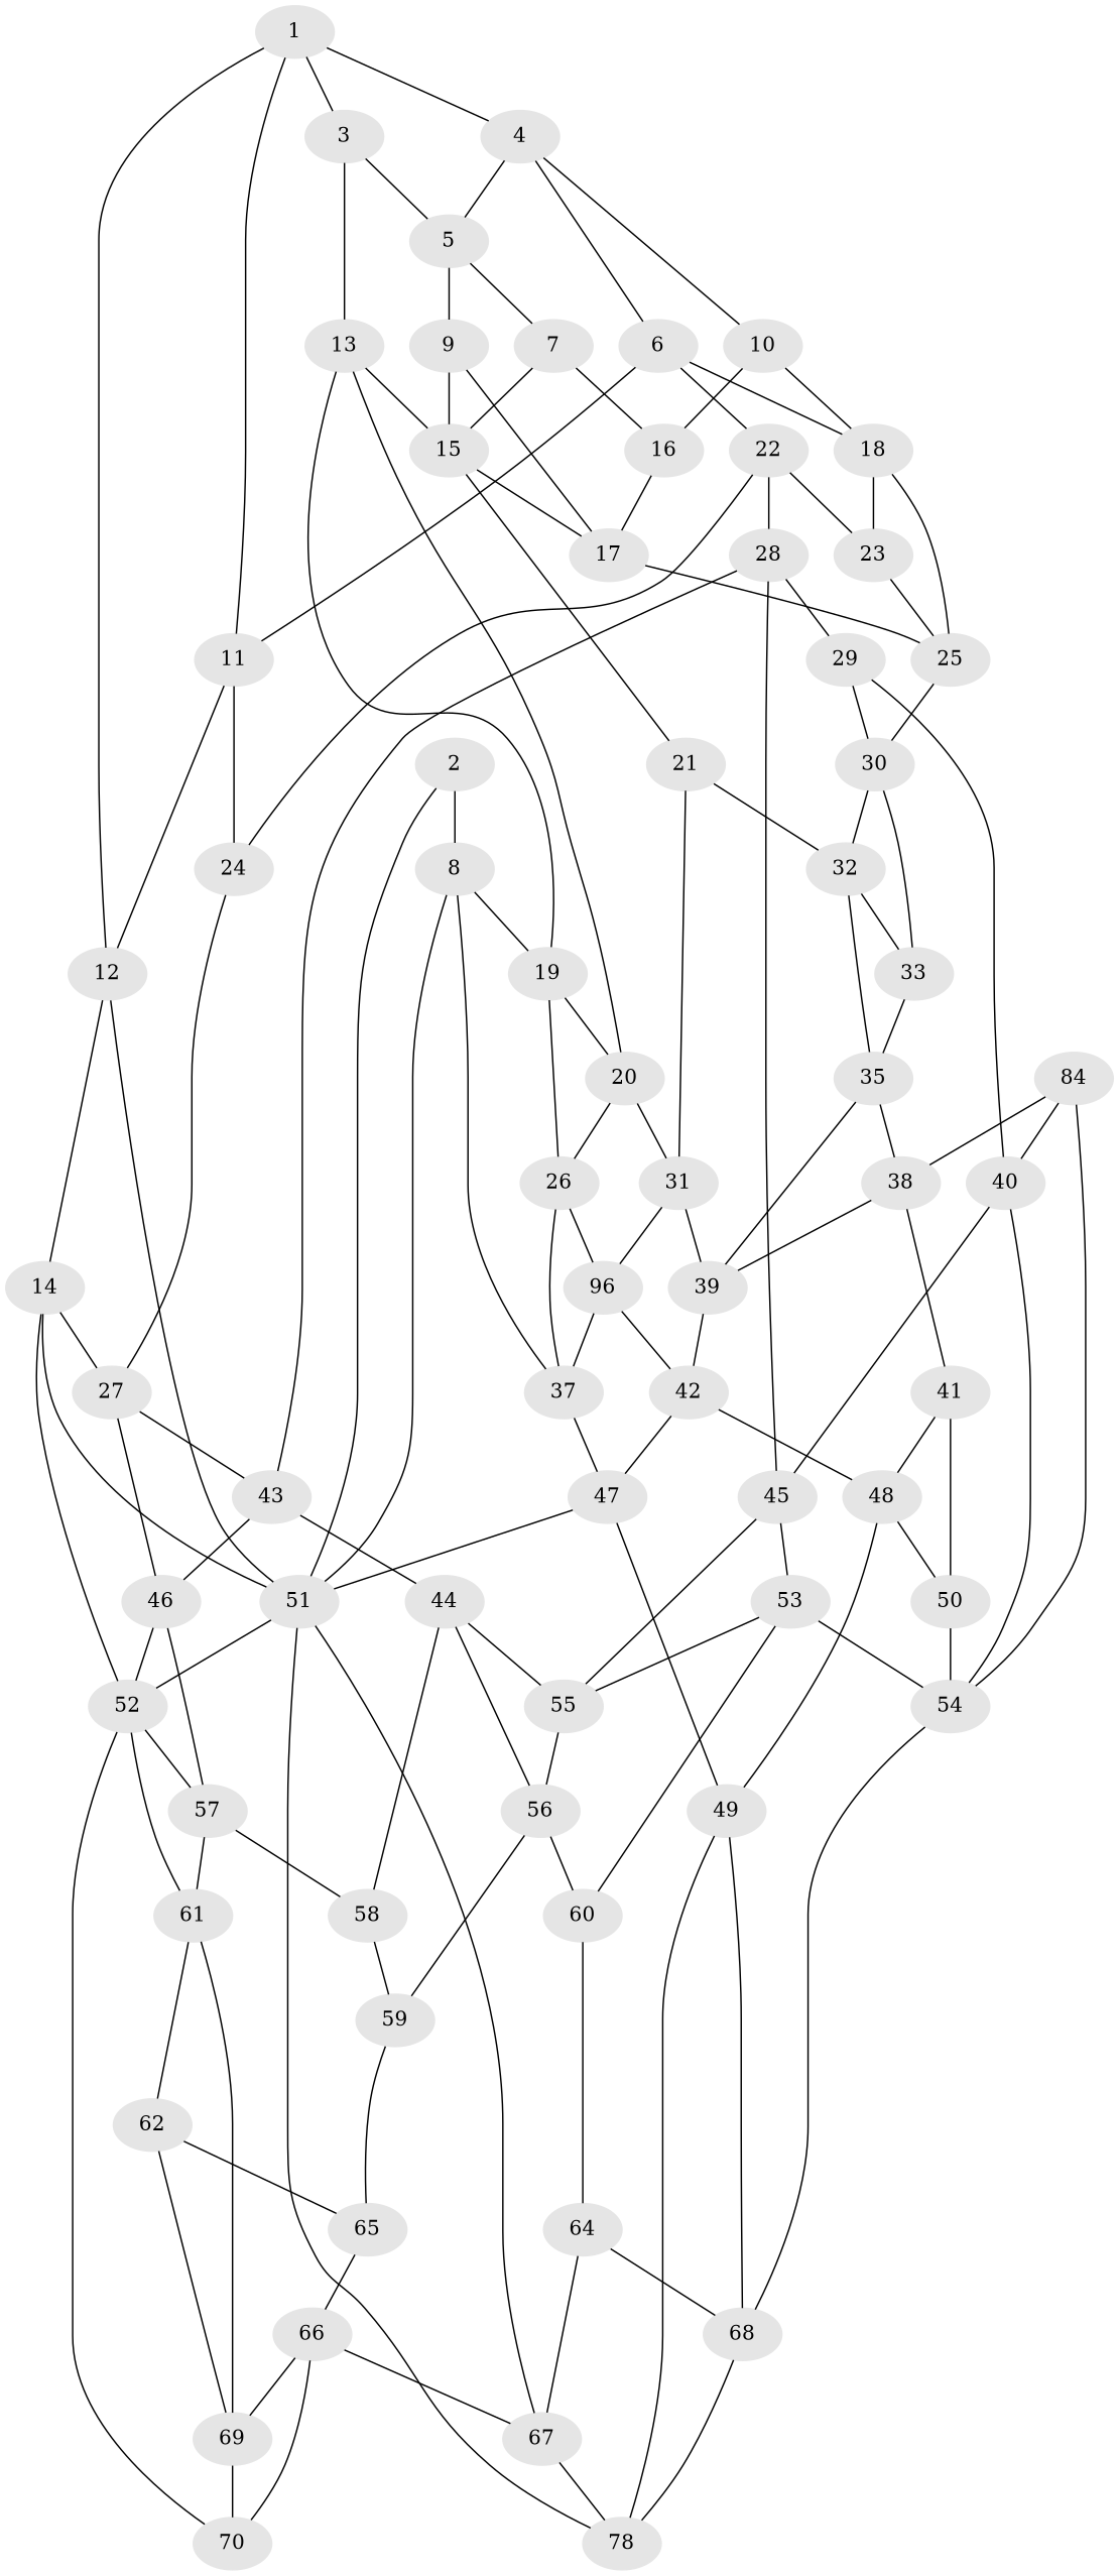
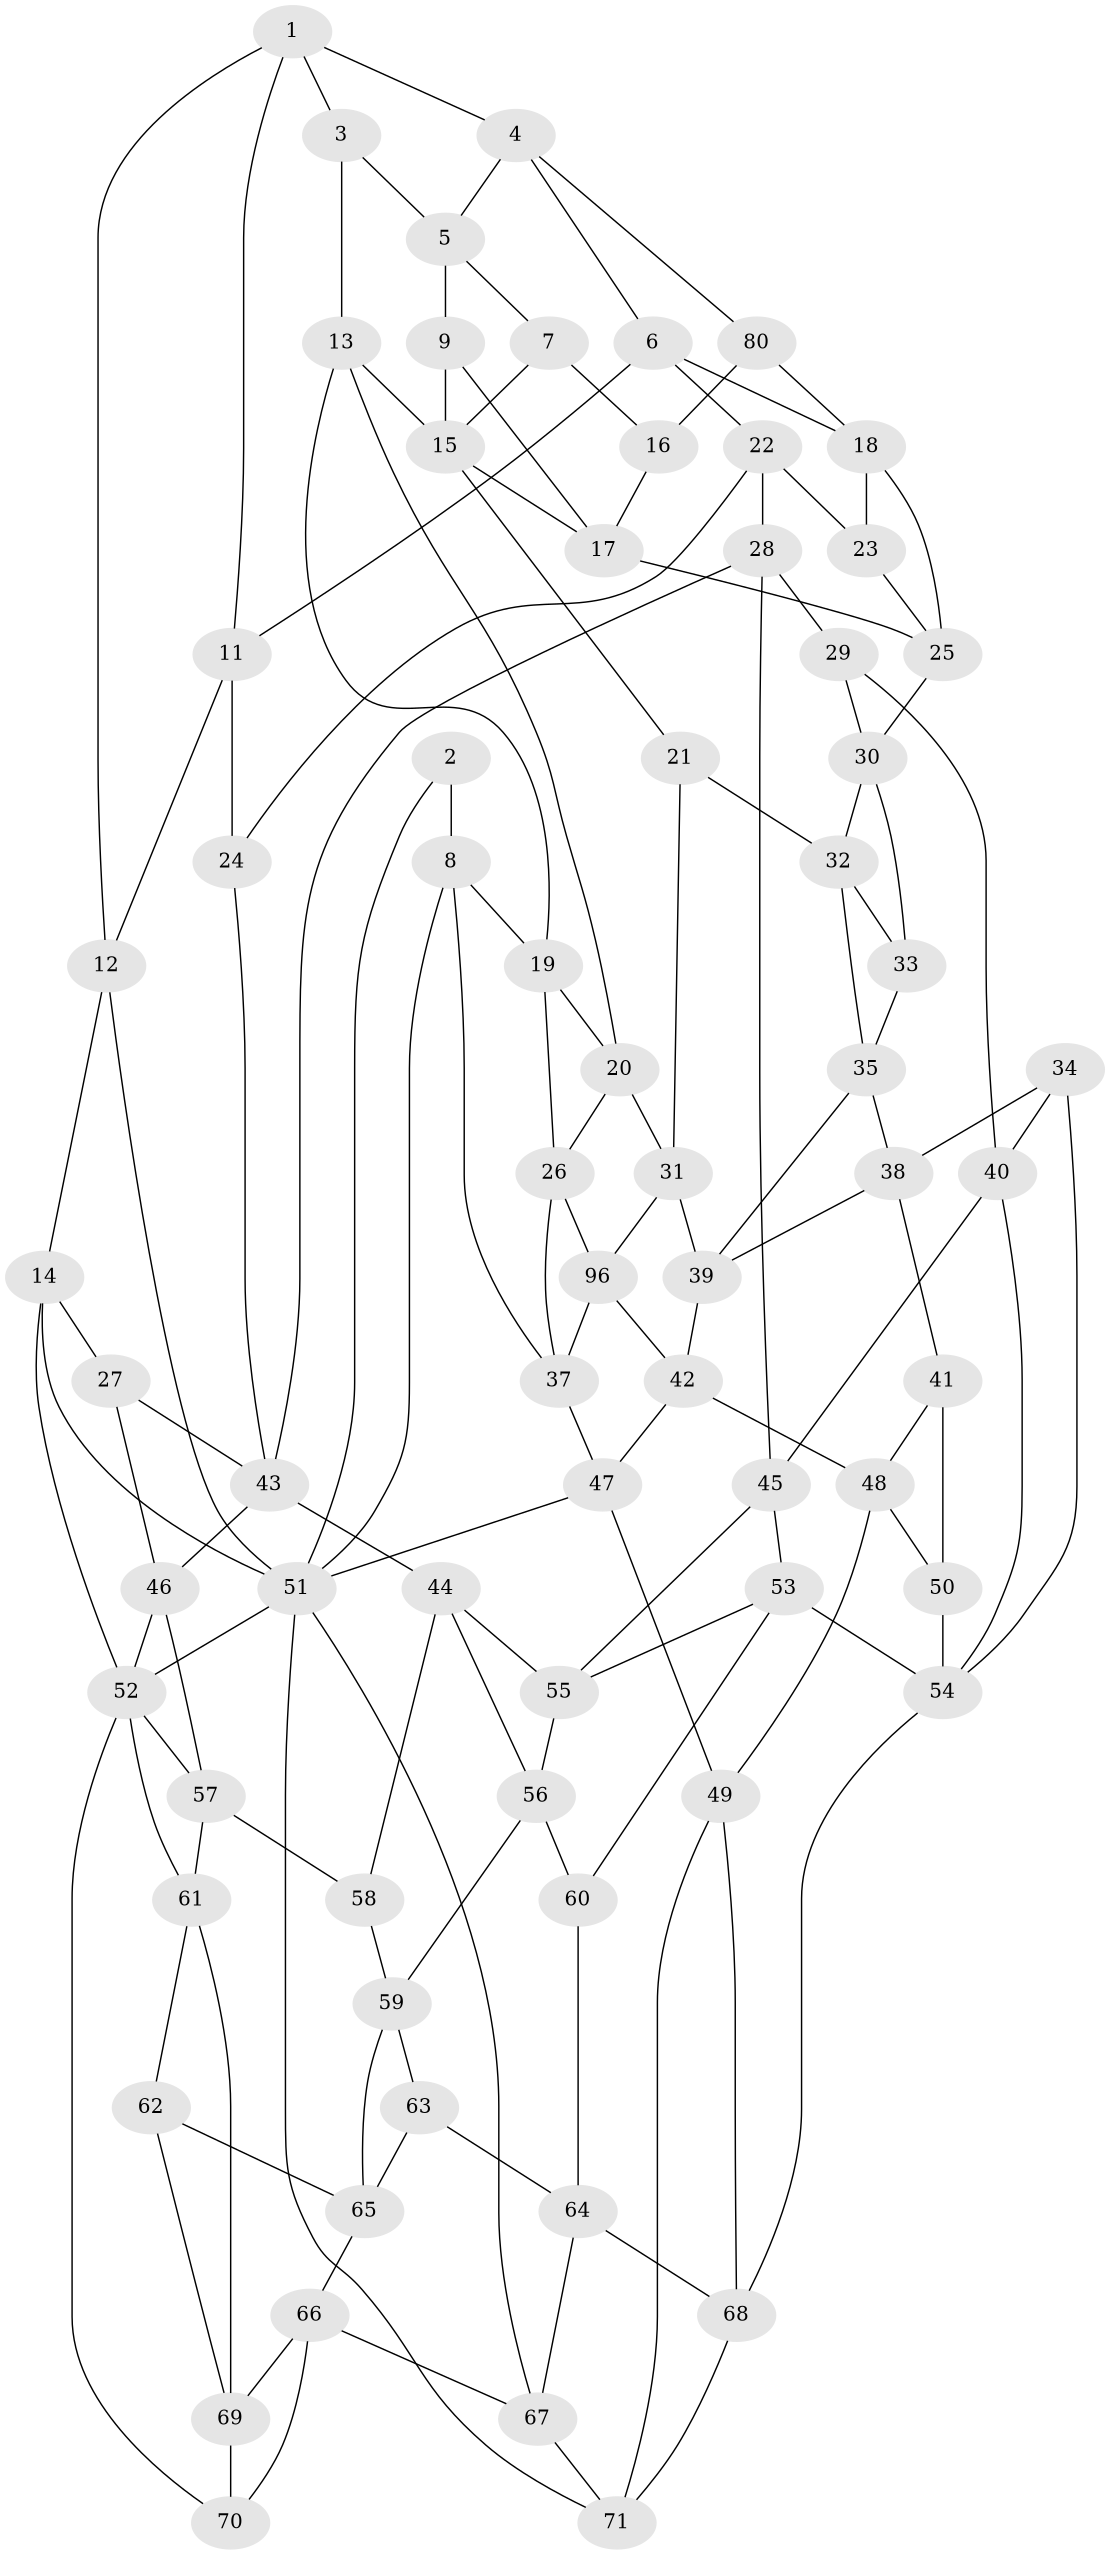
  graph {
    node [color=gray90 style=filled]
    edge [weight=1.0]
    1
    3
    4
    11
    12
    5
    13
    6
-   10
+   10 [label=80]
    24
    51
    14
    2
    8
    19
    37
    52
-   71 [label=78]
+   71
    67
    7
    9
    15
    20
    18
    22
    16
    17
    25
    23
    28
    26
    47
    21
    27
    31
    43
    46
    57
    61
    70
    32
    30
    n43 [label=96]
    39
    33
    35
    29
    45
    42
    44
    40
    55
    53
    54
    38
-   34 [label=84]
+   34
    41
    68
    48
    49
    50
    56
    58
    60
    59
    62
    69
    64
+   63
    65
    66
    1 -- 3
    1 -- 4
    1 -- 11
    1 -- 12
    3 -- 5
    3 -- 13
    4 -- 5
    4 -- 6
    4 -- 10
    11 -- 12
    11 -- 24
    12 -- 51
    12 -- 14
    5 -- 7
    5 -- 9
    13 -- 19
    13 -- 15
    13 -- 20
    6 -- 11
    6 -- 18
    6 -- 22
    10 -- 18
    10 -- 16 [weight=2.0]
-   24 -- 27
+   24 -- 43
    51 -- 52
    51 -- 71
    51 -- 67
    14 -- 51
    14 -- 52
    14 -- 27
    2 -- 51
    2 -- 8
    8 -- 51
    8 -- 19
    8 -- 37
    19 -- 20
    19 -- 26
    37 -- 47
    52 -- 57
    52 -- 61
    52 -- 70
    67 -- 71
    7 -- 15
    7 -- 16
    9 -- 15
    9 -- 17
    15 -- 17
    15 -- 21
    20 -- 26
    20 -- 31
    18 -- 25
    18 -- 23
    22 -- 24
    22 -- 23
    22 -- 28
    16 -- 17
    17 -- 25
    25 -- 30
    23 -- 25
    28 -- 43
    28 -- 29
    28 -- 45
    26 -- 37
    26 -- n43
    47 -- 51
    47 -- 49
    21 -- 31
    21 -- 32
    27 -- 43
    27 -- 46
    31 -- n43
    31 -- 39
    43 -- 46
    43 -- 44
    46 -- 52
    46 -- 57
    57 -- 61
    57 -- 58
    61 -- 62
    61 -- 69
    32 -- 33
    32 -- 35
    30 -- 32
    30 -- 33
    n43 -- 37
    n43 -- 42
    39 -- 42
    33 -- 35
    35 -- 39
    35 -- 38
    29 -- 30
    29 -- 40
    45 -- 55
    45 -- 53
    42 -- 47
    42 -- 48
    44 -- 55
    44 -- 56
    44 -- 58
    40 -- 45
    40 -- 54
    55 -- 56
    53 -- 55
    53 -- 54
    53 -- 60
    54 -- 68
    38 -- 39
    38 -- 41
    34 -- 40
    34 -- 54
    34 -- 38
    41 -- 48
    41 -- 50
    68 -- 71
    48 -- 49
    48 -- 50
    49 -- 71
    49 -- 68
    50 -- 54 [weight=2.0]
    56 -- 60
    56 -- 59
    58 -- 59
    60 -- 64
+   59 -- 63
    59 -- 65
    62 -- 69
    62 -- 65
    69 -- 70
    64 -- 67
    64 -- 68
+   63 -- 64
+   63 -- 65
    65 -- 66
    66 -- 67
    66 -- 70
    66 -- 69
  }
